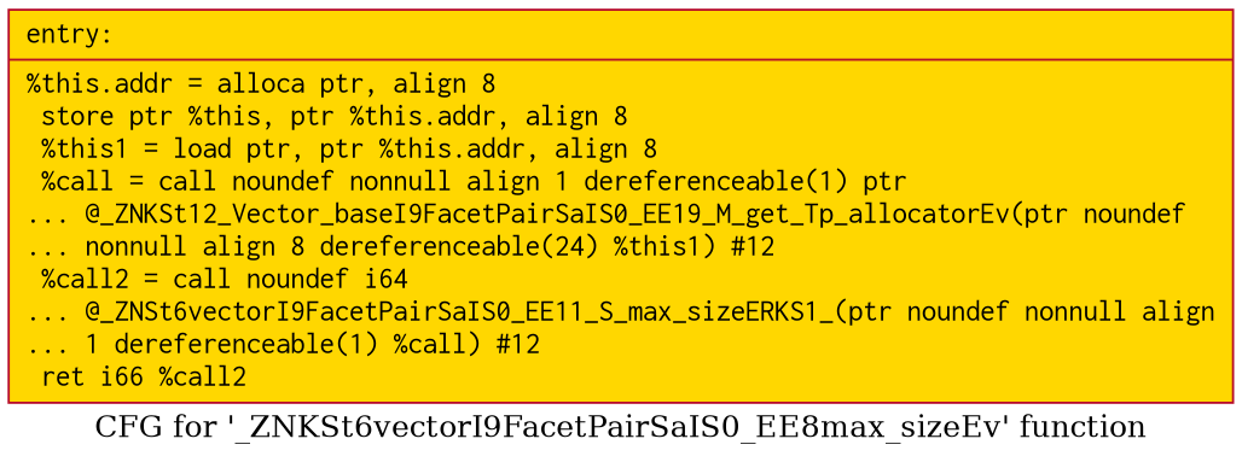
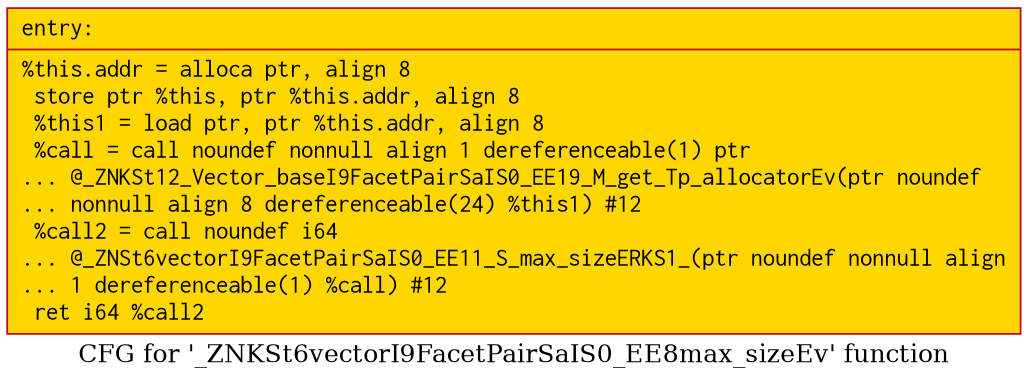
  digraph {
    label="CFG for '_ZNKSt6vectorI9FacetPairSaIS0_EE8max_sizeEv' function"
-   n1 [color="#b70d28ff" fillcolor=gold fontname=Courier label="{entry:\l|  %this.addr = alloca ptr, align 8\l  store ptr %this, ptr %this.addr, align 8\l  %this1 = load ptr, ptr %this.addr, align 8\l  %call = call noundef nonnull align 1 dereferenceable(1) ptr\l... @_ZNKSt12_Vector_baseI9FacetPairSaIS0_EE19_M_get_Tp_allocatorEv(ptr noundef\l... nonnull align 8 dereferenceable(24) %this1) #12\l  %call2 = call noundef i64\l... @_ZNSt6vectorI9FacetPairSaIS0_EE11_S_max_sizeERKS1_(ptr noundef nonnull align\l... 1 dereferenceable(1) %call) #12\l  ret i66 %call2\l}" shape=record style=filled]
+   n1 [color="#b70d28ff" fillcolor=gold fontname=Courier label="{entry:\l|  %this.addr = alloca ptr, align 8\l  store ptr %this, ptr %this.addr, align 8\l  %this1 = load ptr, ptr %this.addr, align 8\l  %call = call noundef nonnull align 1 dereferenceable(1) ptr\l... @_ZNKSt12_Vector_baseI9FacetPairSaIS0_EE19_M_get_Tp_allocatorEv(ptr noundef\l... nonnull align 8 dereferenceable(24) %this1) #12\l  %call2 = call noundef i64\l... @_ZNSt6vectorI9FacetPairSaIS0_EE11_S_max_sizeERKS1_(ptr noundef nonnull align\l... 1 dereferenceable(1) %call) #12\l  ret i64 %call2\l}" shape=record style=filled]
  }
